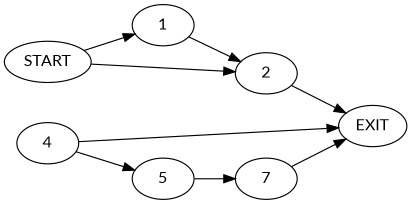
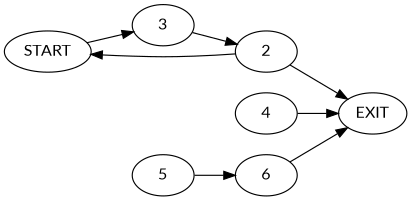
  digraph {
    fontname=Lato
    rankdir=LR
    node [fontname=Lato]
    edge [fontname=Lato]
    n1 [label=START]
-   1
+   1 [label=3]
    2
    n4 [label=EXIT]
    4
    5
-   6 [label=7]
+   6
    n1 -> 1
-   n1 -> 2
+   2 -> n1
    1 -> 2
    2 -> n4
    4 -> n4
-   4 -> 5
    5 -> 6
    6 -> n4
  }
